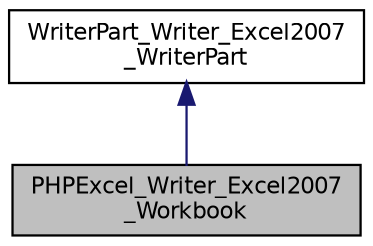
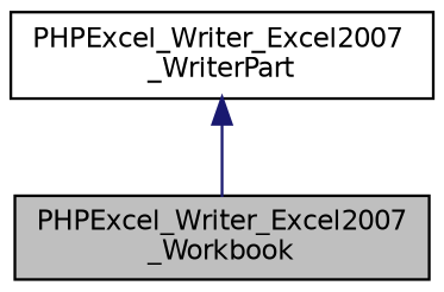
  digraph {
    node [color=black fontname=Helvetica fontsize=10 shape=record style=filled]
    n1 [fillcolor=grey75 fontcolor=black height=0.2 label="PHPExcel_Writer_Excel2007\l_Workbook" width=0.4]
-   n2 [fillcolor=white height=0.2 label="WriterPart_Writer_Excel2007\l_WriterPart" width=0.4]
+   n2 [fillcolor=white height=0.2 label="PHPExcel_Writer_Excel2007\l_WriterPart" width=0.4]
    n2 -> n1 [color=midnightblue dir=back fontname=Helvetica fontsize=10 labelfontname=Helvetica labelfontsize=10 style=solid]
  }
